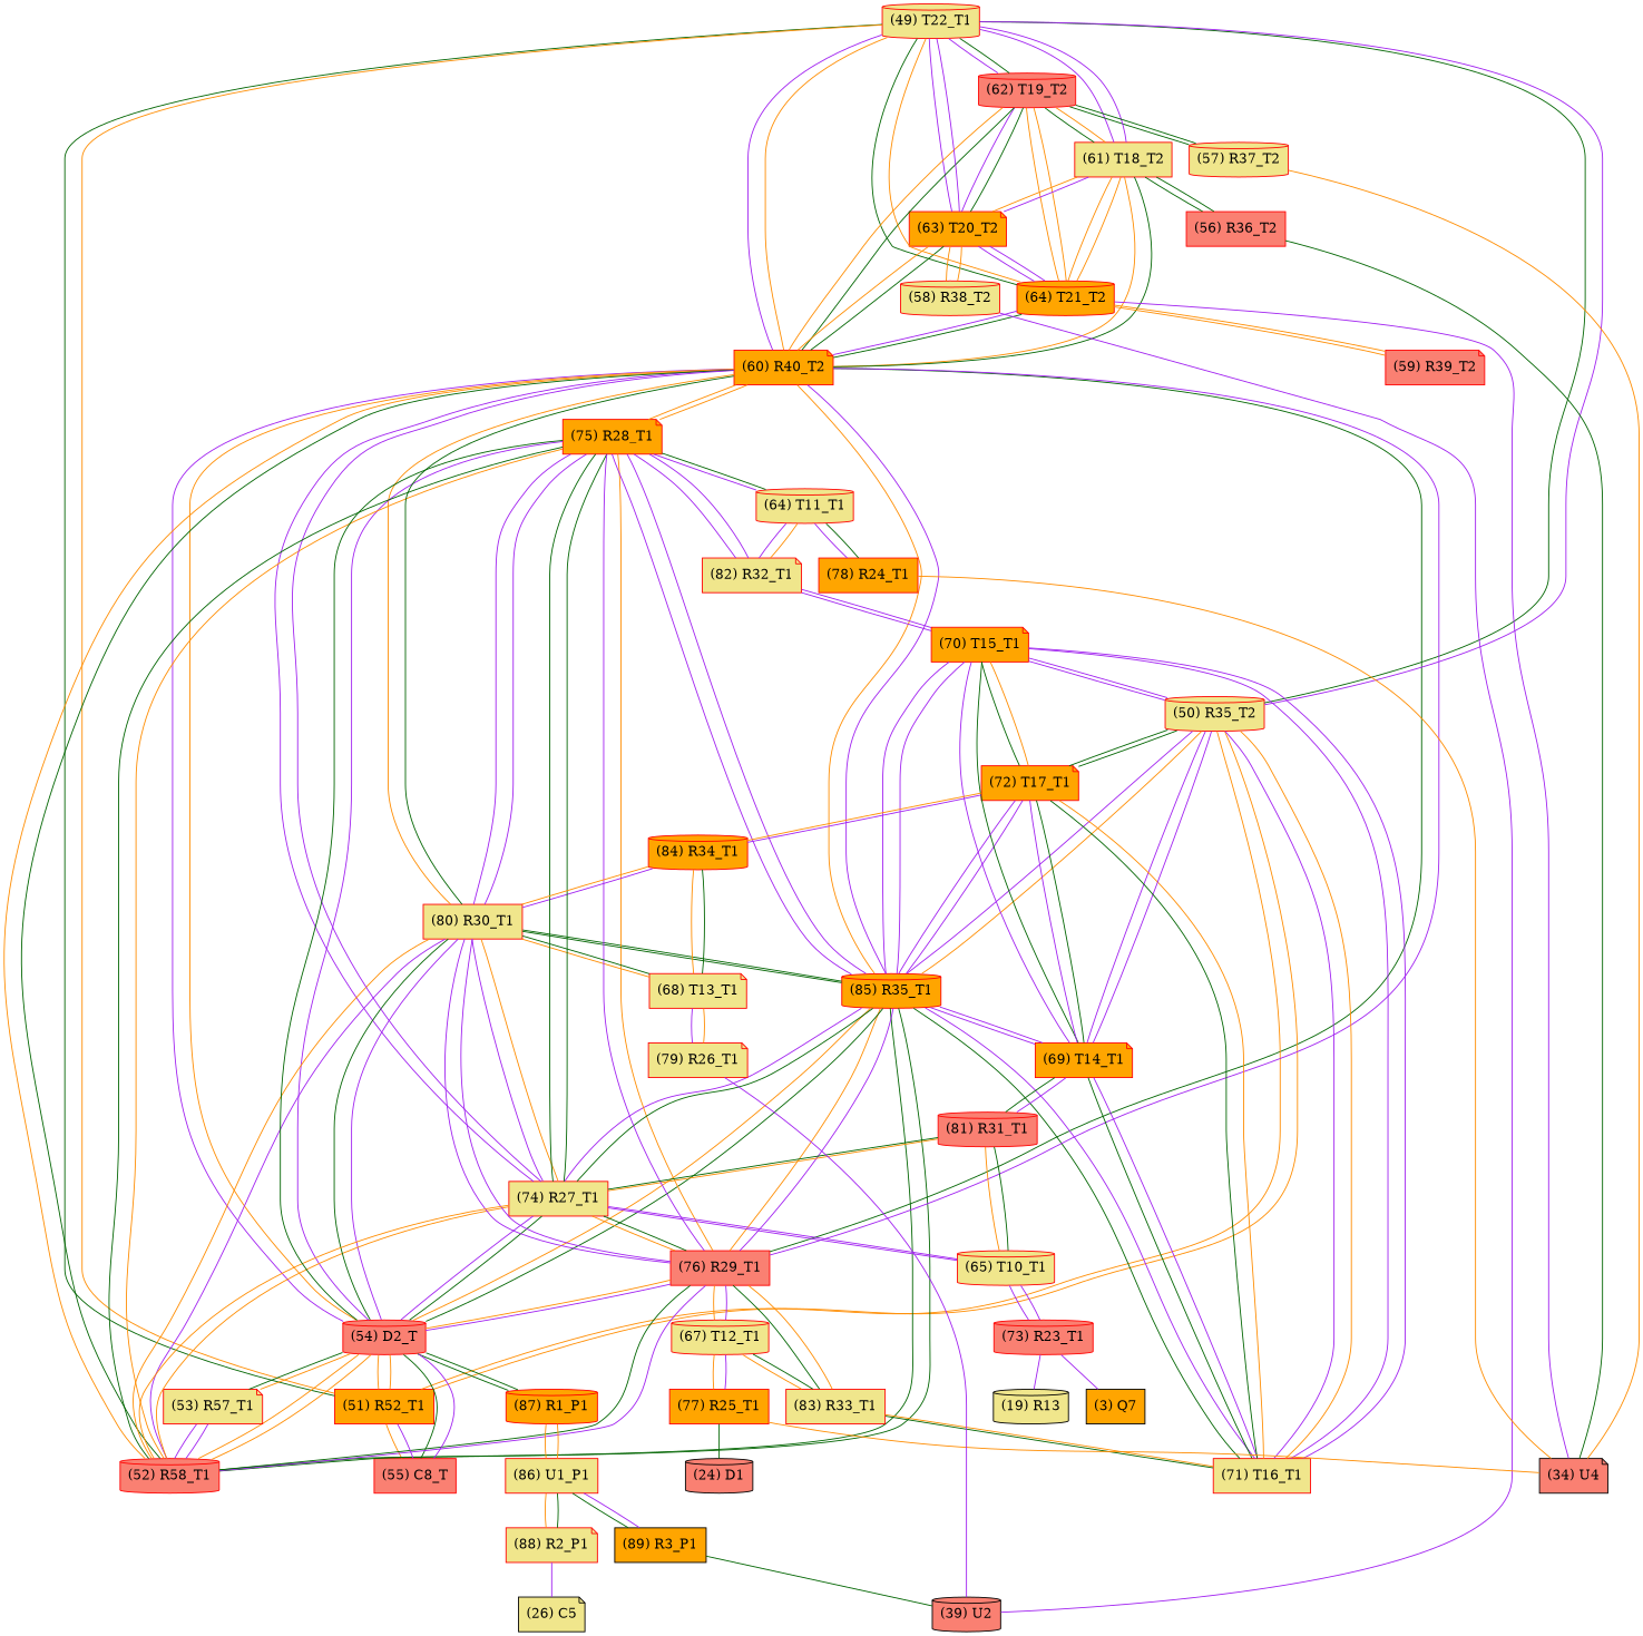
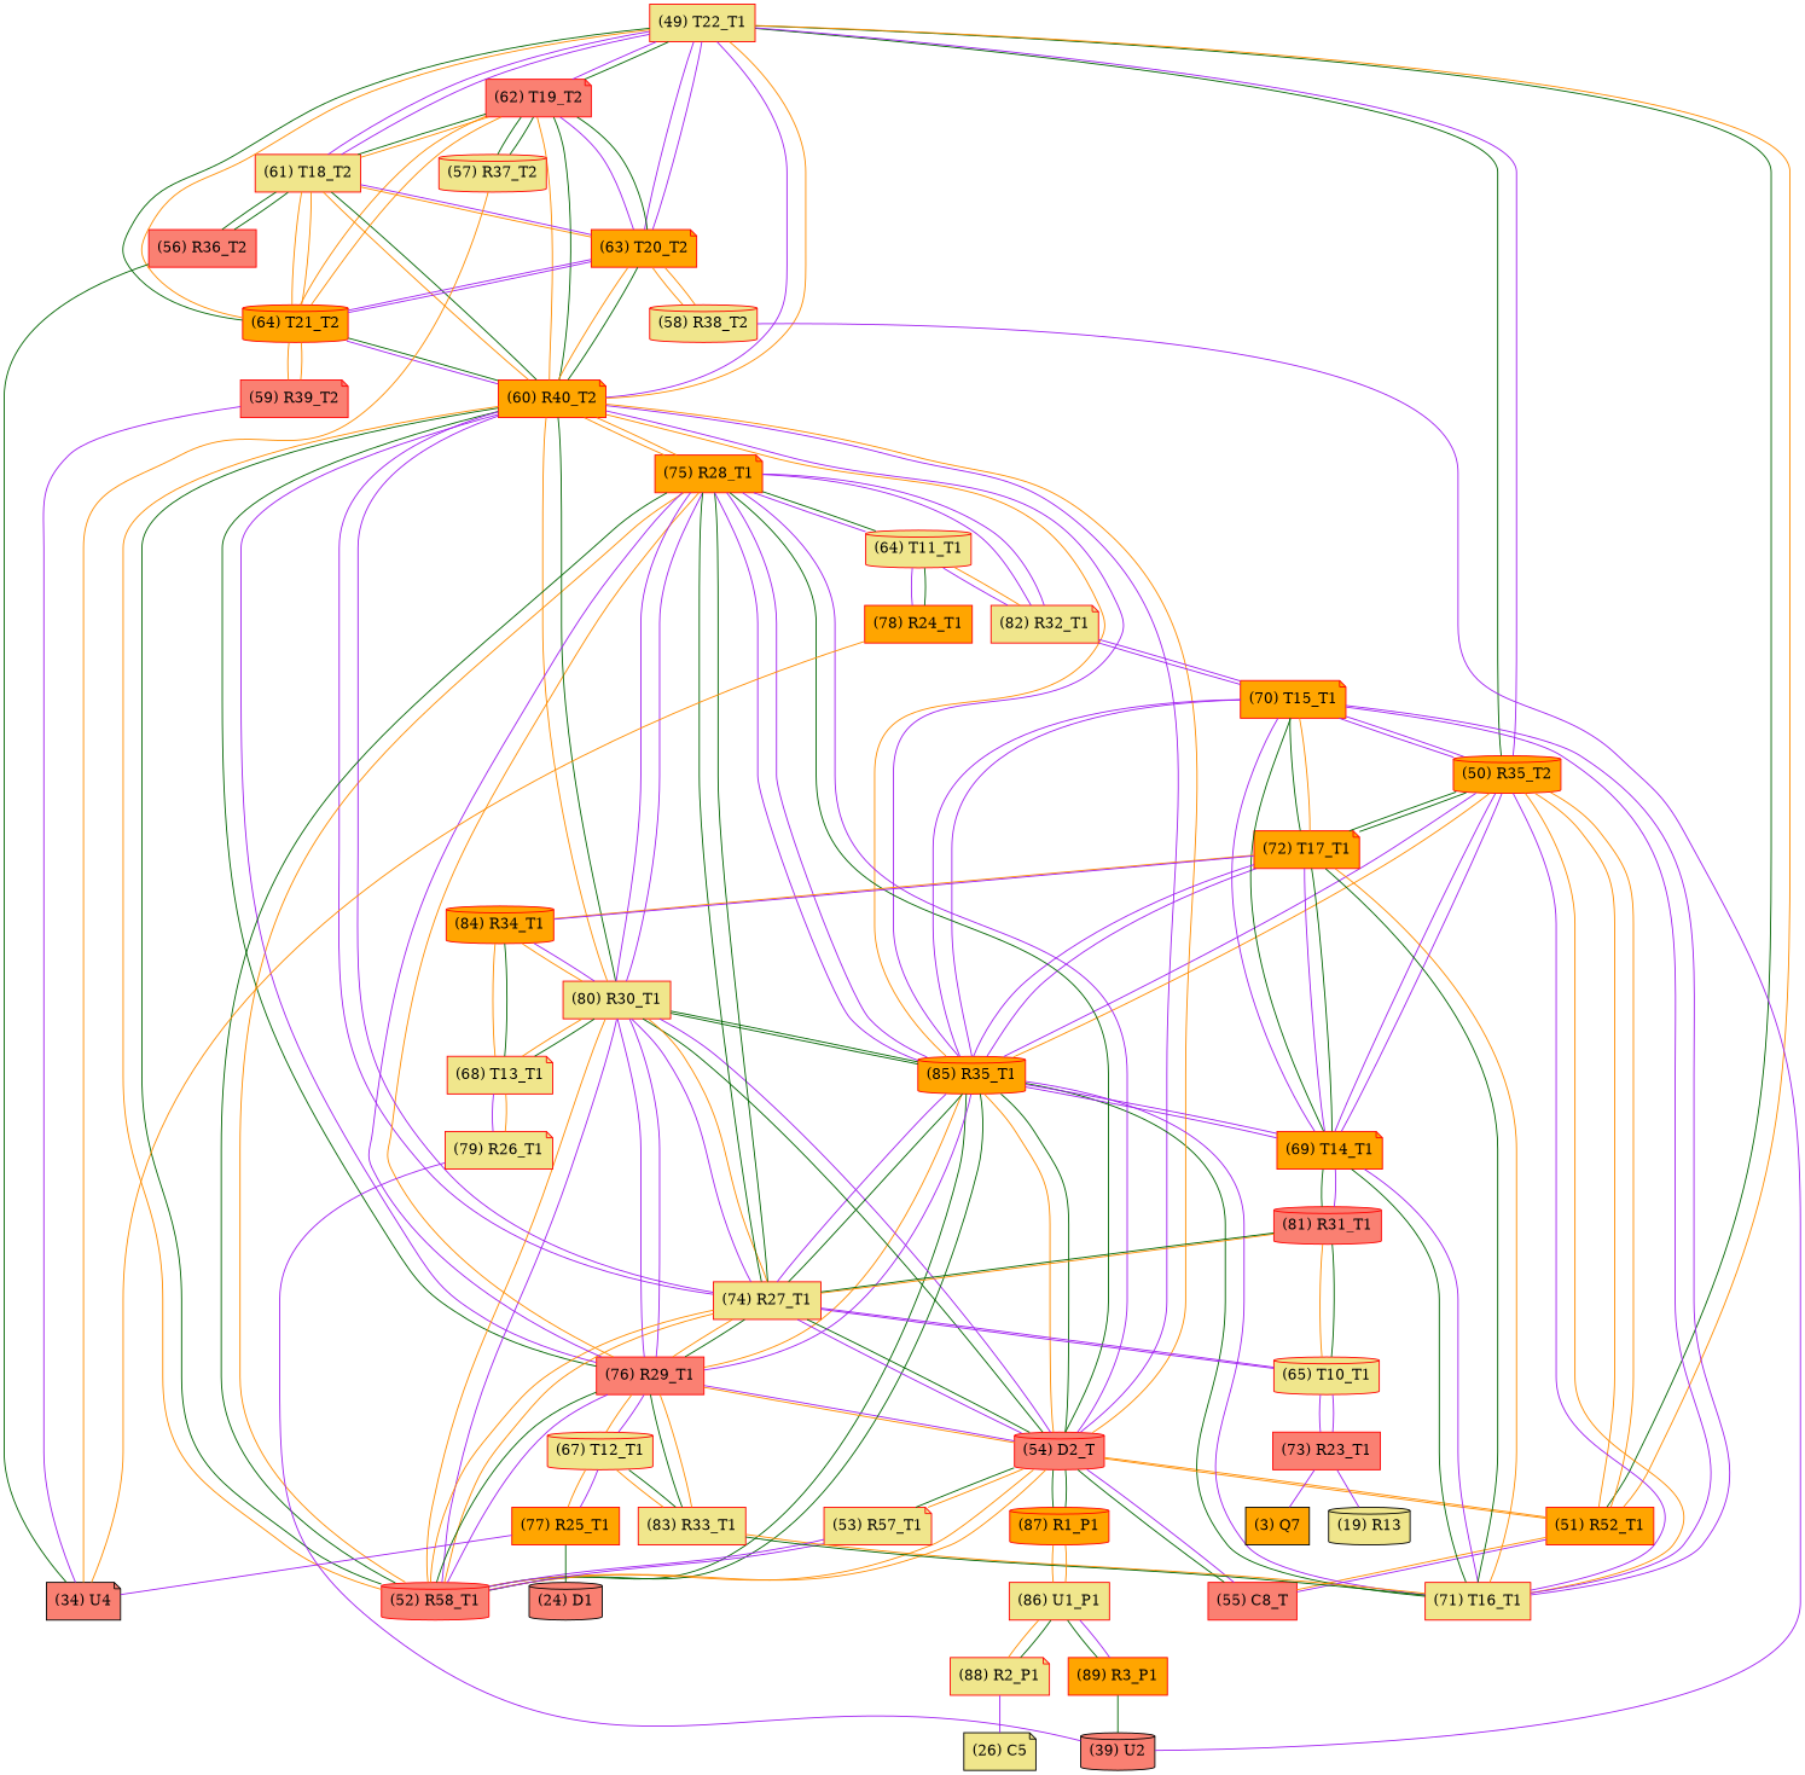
  graph {
    node [color=red fillcolor=khaki shape=cylinder style=filled]
    edge [color=purple]
-   n1 [label="(49) T22_T1"]
-   n2 [fillcolor=salmon label="(62) T19_T2"]
+   n1 [label="(49) T22_T1" shape=box]
+   n2 [fillcolor=salmon label="(62) T19_T2" shape=note]
    n3 [label="(61) T18_T2" shape=box]
    n4 [fillcolor=orange label="(60) R40_T2" shape=note]
    n5 [fillcolor=orange label="(64) T21_T2"]
    n6 [fillcolor=orange label="(63) T20_T2" shape=note]
    n7 [fillcolor=orange label="(51) R52_T1" shape=box]
-   n8 [label="(50) R35_T2"]
+   n8 [fillcolor=orange label="(50) R35_T2"]
    n9 [label="(57) R37_T2"]
    n10 [fillcolor=salmon label="(56) R36_T2" shape=box]
    n11 [fillcolor=orange label="(85) R35_T1"]
    n12 [fillcolor=salmon label="(54) D2_T"]
    n13 [fillcolor=salmon label="(52) R58_T1"]
    n14 [fillcolor=salmon label="(76) R29_T1" shape=box]
    n15 [label="(80) R30_T1" shape=box]
    n16 [label="(74) R27_T1" shape=box]
    n17 [fillcolor=orange label="(75) R28_T1" shape=note]
    n18 [fillcolor=salmon label="(59) R39_T2" shape=note]
    n19 [label="(58) R38_T2"]
    n20 [fillcolor=salmon label="(55) C8_T" shape=box]
    n21 [label="(71) T16_T1" shape=box]
    n22 [fillcolor=orange label="(70) T15_T1" shape=note]
    n23 [fillcolor=orange label="(69) T14_T1" shape=note]
    n24 [fillcolor=orange label="(72) T17_T1" shape=note]
    n25 [fillcolor=salmon label="(34) U4" shape=note color=""]
    n26 [label="(53) R57_T1" shape=note]
    n27 [fillcolor=orange label="(87) R1_P1"]
    n28 [label="(83) R33_T1" shape=box]
    n29 [label="(67) T12_T1"]
    n30 [fillcolor=orange label="(84) R34_T1"]
    n31 [label="(68) T13_T1" shape=note]
    n32 [fillcolor=salmon label="(81) R31_T1"]
    n33 [label="(65) T10_T1"]
    n34 [label="(82) R32_T1" shape=note]
    n35 [label="(64) T11_T1"]
    n36 [fillcolor=salmon label="(39) U2" color=""]
    n37 [label="(86) U1_P1" shape=box]
    n38 [fillcolor=orange label="(77) R25_T1" shape=box]
    n39 [label="(79) R26_T1" shape=note]
-   n40 [fillcolor=salmon label="(73) R23_T1"]
+   n40 [fillcolor=salmon label="(73) R23_T1" shape=box]
    n41 [fillcolor=orange label="(78) R24_T1" shape=box]
-   n42 [color=black fillcolor=orange label="(89) R3_P1" shape=box]
+   n42 [fillcolor=orange label="(89) R3_P1" shape=box]
    n43 [label="(88) R2_P1" shape=note]
    n44 [fillcolor=orange label="(3) Q7" shape=box color=""]
    n45 [label="(19) R13" color=""]
    n46 [fillcolor=salmon label="(24) D1" color=""]
    n47 [label="(26) C5" shape=note color=""]
    n1 -- n2
    n1 -- n3
    n1 -- n4
    n1 -- n5 [color=darkgreen]
    n1 -- n6
    n1 -- n7 [color=darkgreen]
    n1 -- n8 [color=darkgreen]
    n2 -- n1 [color=darkgreen]
    n2 -- n3 [color=darkgreen]
    n2 -- n4 [color=darkorange]
    n2 -- n5 [color=darkorange]
    n2 -- n6
    n2 -- n9 [color=darkgreen]
    n3 -- n1
    n3 -- n2 [color=darkorange]
    n3 -- n4 [color=darkorange]
    n3 -- n5 [color=darkorange]
    n3 -- n6 [color=darkorange]
    n3 -- n10 [color=darkgreen]
    n4 -- n1 [color=darkorange]
    n4 -- n2 [color=darkgreen]
    n4 -- n3 [color=darkgreen]
    n4 -- n5 [color=darkgreen]
    n4 -- n6 [color=darkgreen]
    n4 -- n11 [color=darkorange]
    n4 -- n12
    n4 -- n13 [color=darkorange]
    n4 -- n14 [color=darkgreen]
    n4 -- n15 [color=darkorange]
    n4 -- n16
    n4 -- n17 [color=darkorange]
    n5 -- n1 [color=darkorange]
    n5 -- n2 [color=darkorange]
    n5 -- n3 [color=darkorange]
    n5 -- n4
    n5 -- n6
    n5 -- n18 [color=darkorange]
    n6 -- n1
    n6 -- n2 [color=darkgreen]
    n6 -- n3
    n6 -- n4 [color=darkorange]
    n6 -- n5
    n6 -- n19 [color=darkorange]
    n7 -- n1 [color=darkorange]
    n7 -- n8 [color=darkorange]
    n7 -- n12 [color=darkorange]
    n7 -- n20 [color=darkorange]
    n8 -- n1
    n8 -- n7 [color=darkorange]
    n8 -- n11
    n8 -- n21
    n8 -- n22
    n8 -- n23
    n8 -- n24 [color=darkgreen]
    n9 -- n2 [color=darkgreen]
    n9 -- n25 [color=darkorange]
    n10 -- n3 [color=darkgreen]
    n10 -- n25 [color=darkgreen]
    n11 -- n4
    n11 -- n8 [color=darkorange]
    n11 -- n12 [color=darkorange]
    n11 -- n13 [color=darkgreen]
    n11 -- n14 [color=darkorange]
    n11 -- n15 [color=darkgreen]
    n11 -- n16
    n11 -- n17
    n11 -- n21 [color=darkgreen]
    n11 -- n22
    n11 -- n23
    n11 -- n24
    n12 -- n4 [color=darkorange]
    n12 -- n7 [color=darkorange]
    n12 -- n11 [color=darkgreen]
    n12 -- n13 [color=darkorange]
    n12 -- n14
    n12 -- n15
    n12 -- n16 [color=darkgreen]
    n12 -- n17
    n12 -- n20 [color=darkgreen]
    n12 -- n26 [color=darkgreen]
    n12 -- n27 [color=darkgreen]
    n13 -- n4 [color=darkgreen]
    n13 -- n11 [color=darkgreen]
    n13 -- n12 [color=darkorange]
    n13 -- n14
    n13 -- n15
    n13 -- n16 [color=darkorange]
    n13 -- n17 [color=darkorange]
    n13 -- n26
    n14 -- n4
    n14 -- n11
    n14 -- n12 [color=darkorange]
    n14 -- n13 [color=darkgreen]
    n14 -- n15
    n14 -- n16 [color=darkgreen]
    n14 -- n17 [color=darkorange]
    n14 -- n28 [color=darkgreen]
    n14 -- n29 [color=darkorange]
    n15 -- n4 [color=darkgreen]
    n15 -- n11 [color=darkgreen]
    n15 -- n12 [color=darkgreen]
    n15 -- n13 [color=darkorange]
    n15 -- n14
    n15 -- n16
    n15 -- n17
    n15 -- n30
    n15 -- n31 [color=darkorange]
    n16 -- n4
    n16 -- n11 [color=darkgreen]
    n16 -- n12
    n16 -- n13 [color=darkorange]
    n16 -- n14 [color=darkorange]
    n16 -- n15 [color=darkorange]
    n16 -- n17 [color=darkgreen]
    n16 -- n32 [color=darkorange]
    n16 -- n33
    n17 -- n4 [color=darkorange]
    n17 -- n11
    n17 -- n12 [color=darkgreen]
    n17 -- n13 [color=darkgreen]
    n17 -- n14
    n17 -- n15
    n17 -- n16 [color=darkgreen]
    n17 -- n34
    n17 -- n35
    n18 -- n5 [color=darkorange]
-   n5 -- n25
+   n18 -- n25
    n19 -- n6 [color=darkorange]
    n19 -- n36
    n20 -- n7
    n20 -- n12
    n21 -- n8 [color=darkorange]
    n21 -- n11
    n21 -- n22
    n21 -- n23
    n21 -- n24 [color=darkorange]
    n21 -- n28 [color=darkorange]
    n22 -- n8
    n22 -- n11
    n22 -- n21
    n22 -- n23
    n22 -- n24 [color=darkgreen]
    n22 -- n34
    n23 -- n8
    n23 -- n11
    n23 -- n21 [color=darkgreen]
    n23 -- n22 [color=darkgreen]
    n23 -- n24 [color=darkgreen]
    n23 -- n32 [color=darkgreen]
    n24 -- n8 [color=darkgreen]
    n24 -- n11
    n24 -- n21 [color=darkgreen]
    n24 -- n22 [color=darkorange]
    n24 -- n23
    n24 -- n30 [color=darkorange]
    n26 -- n12 [color=darkorange]
    n26 -- n13
    n27 -- n12 [color=darkgreen]
    n27 -- n37 [color=darkorange]
    n28 -- n14 [color=darkorange]
    n28 -- n21 [color=darkgreen]
    n28 -- n29 [color=darkgreen]
    n29 -- n14
    n29 -- n28 [color=darkorange]
    n29 -- n38 [color=darkorange]
    n30 -- n15 [color=darkorange]
    n30 -- n24
    n30 -- n31 [color=darkorange]
    n31 -- n15 [color=darkgreen]
    n31 -- n30 [color=darkgreen]
    n31 -- n39
    n32 -- n16 [color=darkgreen]
    n32 -- n23
    n32 -- n33 [color=darkorange]
    n33 -- n16
    n33 -- n32 [color=darkgreen]
    n33 -- n40
    n34 -- n17
    n34 -- n22
    n34 -- n35 [color=darkorange]
    n35 -- n17 [color=darkgreen]
    n35 -- n34
    n35 -- n41
    n37 -- n27 [color=darkorange]
    n37 -- n42 [color=darkgreen]
    n37 -- n43 [color=darkorange]
-   n38 -- n25 [color=darkorange]
+   n38 -- n25
    n38 -- n29
    n38 -- n46 [color=darkgreen]
    n39 -- n31 [color=darkorange]
    n39 -- n36
    n40 -- n33
    n40 -- n44
    n40 -- n45
    n41 -- n25 [color=darkorange]
    n41 -- n35 [color=darkgreen]
    n42 -- n36 [color=darkgreen]
    n42 -- n37
    n43 -- n37 [color=darkgreen]
    n43 -- n47
  }
